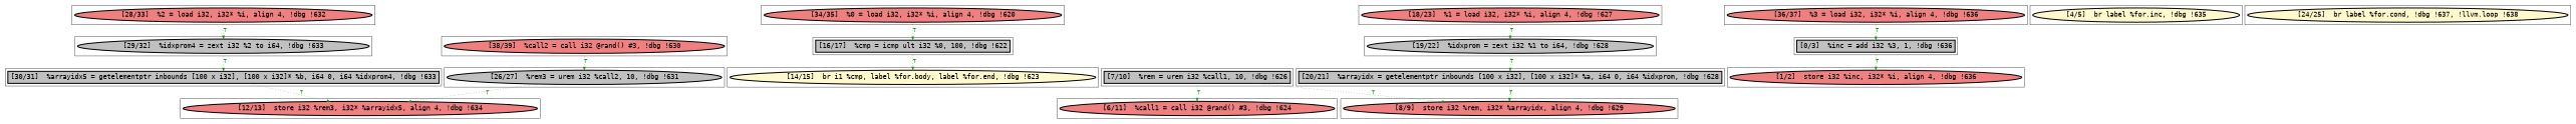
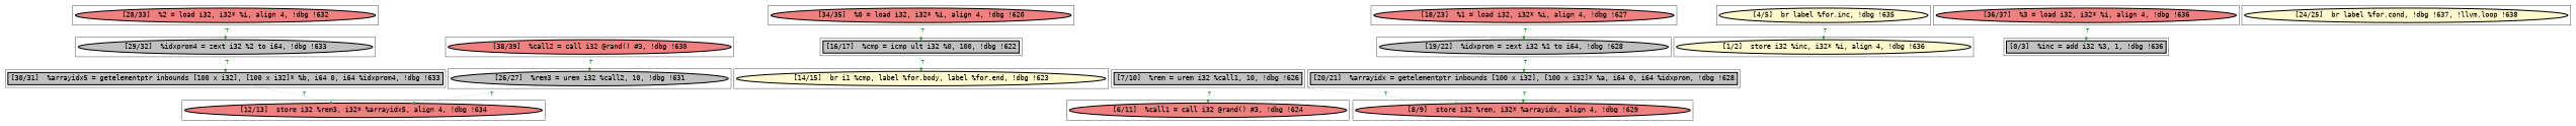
  digraph {
    fontname="DejaVu Sans Mono"
    node [fillcolor=lightcoral fontname="DejaVu Sans Mono" fontsize=20 penwidth=3.0 shape=ellipse style=filled]
    edge [color=forestgreen fontcolor=forestgreen fontname="DejaVu Sans Mono" style=dotted]
    n1 [label="[12/13]  store i32 %rem3, i32* %arrayidx5, align 4, !dbg !634"]
    n2 [fillcolor=lemonchiffon label="[14/15]  br i1 %cmp, label %for.body, label %for.end, !dbg !623"]
    n3 [fillcolor=grey label="[19/22]  %idxprom = zext i32 %1 to i64, !dbg !628"]
-   n4 [label="[1/2]  store i32 %inc, i32* %i, align 4, !dbg !636"]
+   n4 [fillcolor=lemonchiffon label="[1/2]  store i32 %inc, i32* %i, align 4, !dbg !636"]
    n5 [fillcolor=grey label="[29/32]  %idxprom4 = zext i32 %2 to i64, !dbg !633"]
    n6 [fillcolor=grey label="[30/31]  %arrayidx5 = getelementptr inbounds [100 x i32], [100 x i32]* %b, i64 0, i64 %idxprom4, !dbg !633" shape=rectangle]
    n7 [fillcolor=lemonchiffon label="[4/5]  br label %for.inc, !dbg !635"]
    n8 [fillcolor=grey label="[7/10]  %rem = urem i32 %call1, 10, !dbg !626" shape=rectangle]
    n9 [label="[8/9]  store i32 %rem, i32* %arrayidx, align 4, !dbg !629"]
    n10 [fillcolor=grey label="[0/3]  %inc = add i32 %3, 1, !dbg !636" shape=rectangle]
    n11 [label="[18/23]  %1 = load i32, i32* %i, align 4, !dbg !627"]
    n12 [fillcolor=lemonchiffon label="[24/25]  br label %for.cond, !dbg !637, !llvm.loop !638"]
    n13 [label="[28/33]  %2 = load i32, i32* %i, align 4, !dbg !632"]
    n14 [label="[34/35]  %0 = load i32, i32* %i, align 4, !dbg !620"]
    n15 [label="[36/37]  %3 = load i32, i32* %i, align 4, !dbg !636"]
    n16 [label="[6/11]  %call1 = call i32 @rand() #3, !dbg !624"]
    n17 [label="[38/39]  %call2 = call i32 @rand() #3, !dbg !630"]
    n18 [fillcolor=grey label="[20/21]  %arrayidx = getelementptr inbounds [100 x i32], [100 x i32]* %a, i64 0, i64 %idxprom, !dbg !628" shape=rectangle]
    n19 [fillcolor=grey label="[26/27]  %rem3 = urem i32 %call2, 10, !dbg !631"]
    n20 [fillcolor=grey label="[16/17]  %cmp = icmp ult i32 %0, 100, !dbg !622" shape=rectangle]
    subgraph cluster_1 {
      n1
    }
    subgraph cluster_2 {
      n2
    }
    subgraph cluster_3 {
      n3
    }
    subgraph cluster_4 {
      n4
    }
    subgraph cluster_5 {
      n5
    }
    subgraph cluster_6 {
      n6
    }
    subgraph cluster_7 {
      n7
    }
    subgraph cluster_8 {
      n8
    }
    subgraph cluster_9 {
      n9
    }
    subgraph cluster_10 {
      n10
    }
    subgraph cluster_11 {
      n11
    }
    subgraph cluster_12 {
      n12
    }
    subgraph cluster_13 {
      n13
    }
    subgraph cluster_14 {
      n14
    }
    subgraph cluster_15 {
      n15
    }
    subgraph cluster_16 {
      n16
    }
    subgraph cluster_17 {
      n17
    }
    subgraph cluster_18 {
      n18
    }
    subgraph cluster_19 {
      n19
    }
    subgraph cluster_20 {
      n20
    }
    n3 -> n18 [label=T]
    n5 -> n6 [label=T]
    n6 -> n1 [label=T]
    n8 -> n9 [label=T]
    n8 -> n16 [label=T]
-   n10 -> n4 [label=T]
+   n7 -> n4 [label=T]
    n11 -> n3 [label=T]
    n13 -> n5 [label=T]
    n14 -> n20 [label=T]
    n15 -> n10 [label=T]
    n17 -> n19 [label=T]
    n18 -> n9 [label=T]
    n19 -> n1 [label=T]
    n20 -> n2 [label=T]
  }
